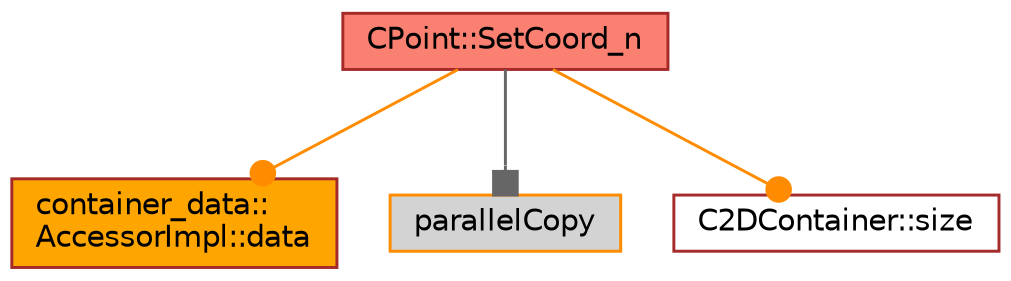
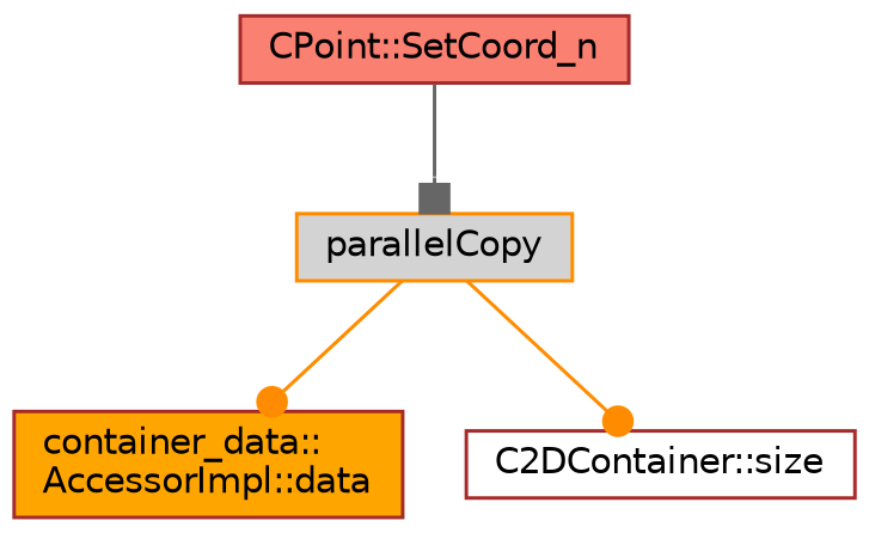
  digraph {
    rankdir=TB
    node [color=brown fontname=Helvetica fontsize=10 shape=record style=filled]
    edge [arrowhead=dot color=darkorange fontname=Helvetica fontsize=10 labelfontname=Helvetica labelfontsize=10 style=solid]
    n1 [fillcolor=salmon fontcolor=black height=0.2 label="CPoint::SetCoord_n" width=0.4]
    n2 [fillcolor=orange height=0.2 label="container_data::\lAccessorImpl::data" width=0.4]
    n3 [color=darkorange fillcolor=lightgrey height=0.2 label=parallelCopy width=0.4]
    n4 [fillcolor=white height=0.2 label="C2DContainer::size" width=0.4]
-   n1 -> n2
+   n3 -> n2
    n1 -> n3 [arrowhead=box color=gray40]
-   n1 -> n4
+   n3 -> n4
  }
